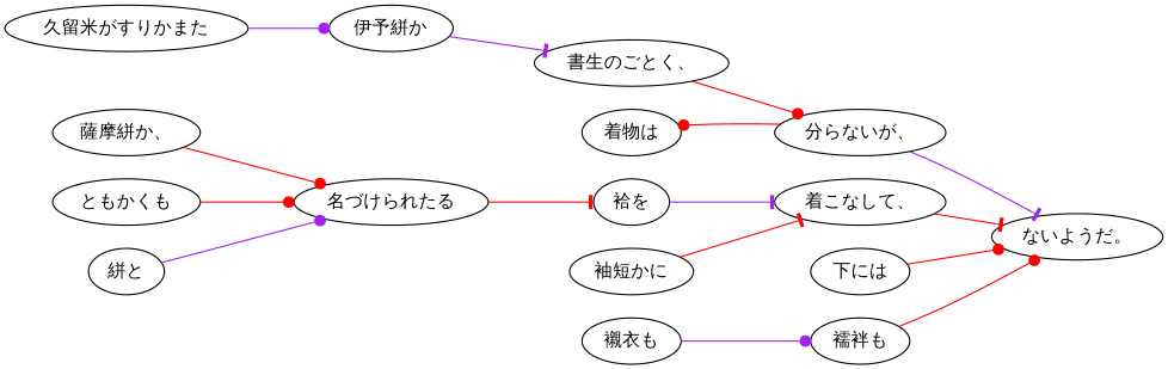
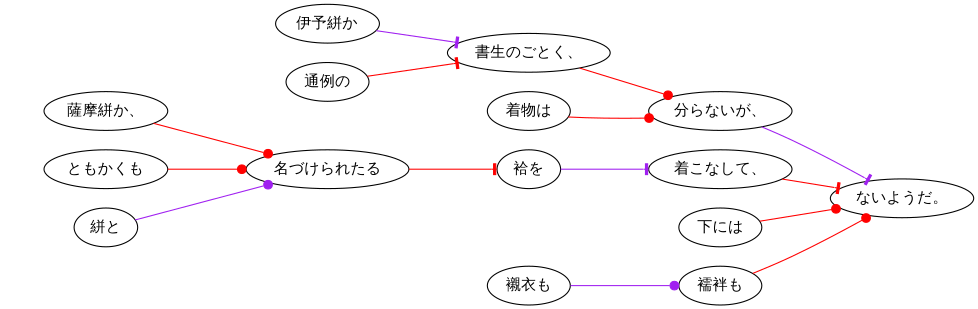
  digraph {
    fontname="JetBrains Mono"
    rankdir=LR
    node [fontname="JetBrains Mono"]
    edge [arrowhead=dot color=red fontname="JetBrains Mono"]
    n1 [label="着物は"]
    n2 [label="分らないが、"]
    n3 [label="ないようだ。"]
+   n4 [label="通例の"]
    n5 [label="書生のごとく、"]
    n6 [label="薩摩絣か、"]
    n7 [label="名づけられたる"]
-   n8 [label="久留米がすりかまた"]
    n9 [label="伊予絣か"]
    n10 [label="ともかくも"]
    n11 [label="袷を"]
    n12 [label="絣と"]
    n13 [label="着こなして、"]
-   n14 [label="袖短かに"]
    n15 [label="下には"]
    n16 [label="襯衣も"]
    n17 [label="襦袢も"]
-   n2 -> n1
+   n1 -> n2
    n2 -> n3 [arrowhead=tee color=purple]
+   n4 -> n5 [arrowhead=tee]
    n5 -> n2
    n6 -> n7
    n7 -> n11 [arrowhead=tee]
-   n8 -> n9 [color=purple]
    n9 -> n5 [arrowhead=tee color=purple]
    n10 -> n7
    n11 -> n13 [arrowhead=tee color=purple]
    n12 -> n7 [color=purple]
    n13 -> n3 [arrowhead=tee]
-   n14 -> n13 [arrowhead=tee]
    n15 -> n3
    n16 -> n17 [color=purple]
    n17 -> n3
  }
